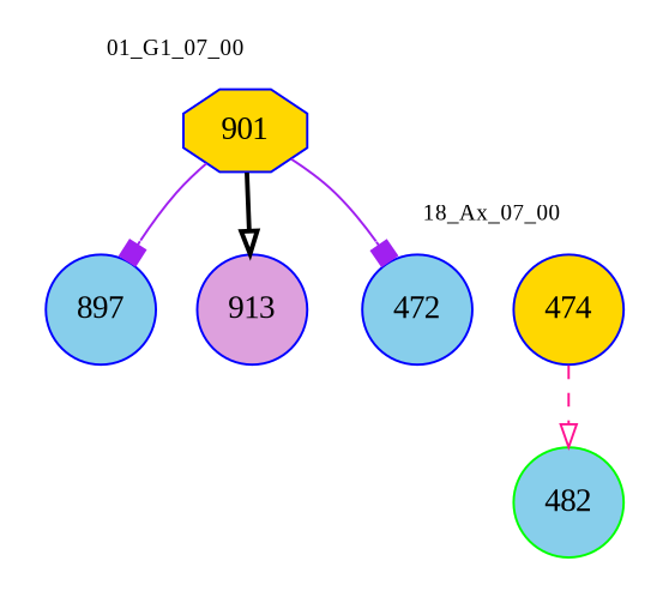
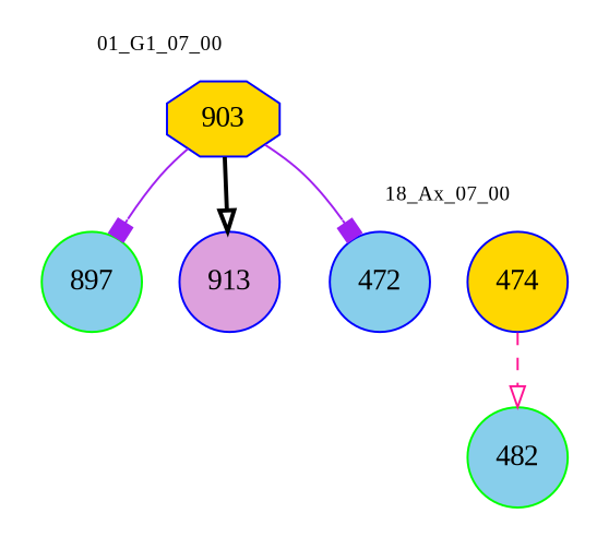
  digraph {
    fontname="Liberation Serif"
    node [color=blue fillcolor=skyblue fontname="Liberation Serif" shape=circle style=filled]
    edge [arrowhead=onormal color=purple fontname="Liberation Serif" style=solid]
    n1 [fillcolor=gold label=474]
    n2 [label=472]
    n3 [color=green label=482]
-   n4 [fillcolor=gold label=901 shape=octagon]
-   n5 [label=897]
+   n4 [fillcolor=gold label=903 shape=octagon]
+   n5 [color=green label=897]
    n6 [fillcolor=plum label=913]
    subgraph cluster_1 {
      color=white
      fontsize=10
      label="18_Ax_07_00"
      n1
      n2
      n3
    }
    subgraph cluster_2 {
      color=white
      fontsize=10
      label="01_G1_07_00"
      n4
      n5
      n6
    }
    n1 -> n3 [color=deeppink style=dashed]
    n4 -> n2 [arrowhead=box]
    n4 -> n5 [arrowhead=box]
    n4 -> n6 [color=black style=bold]
  }
